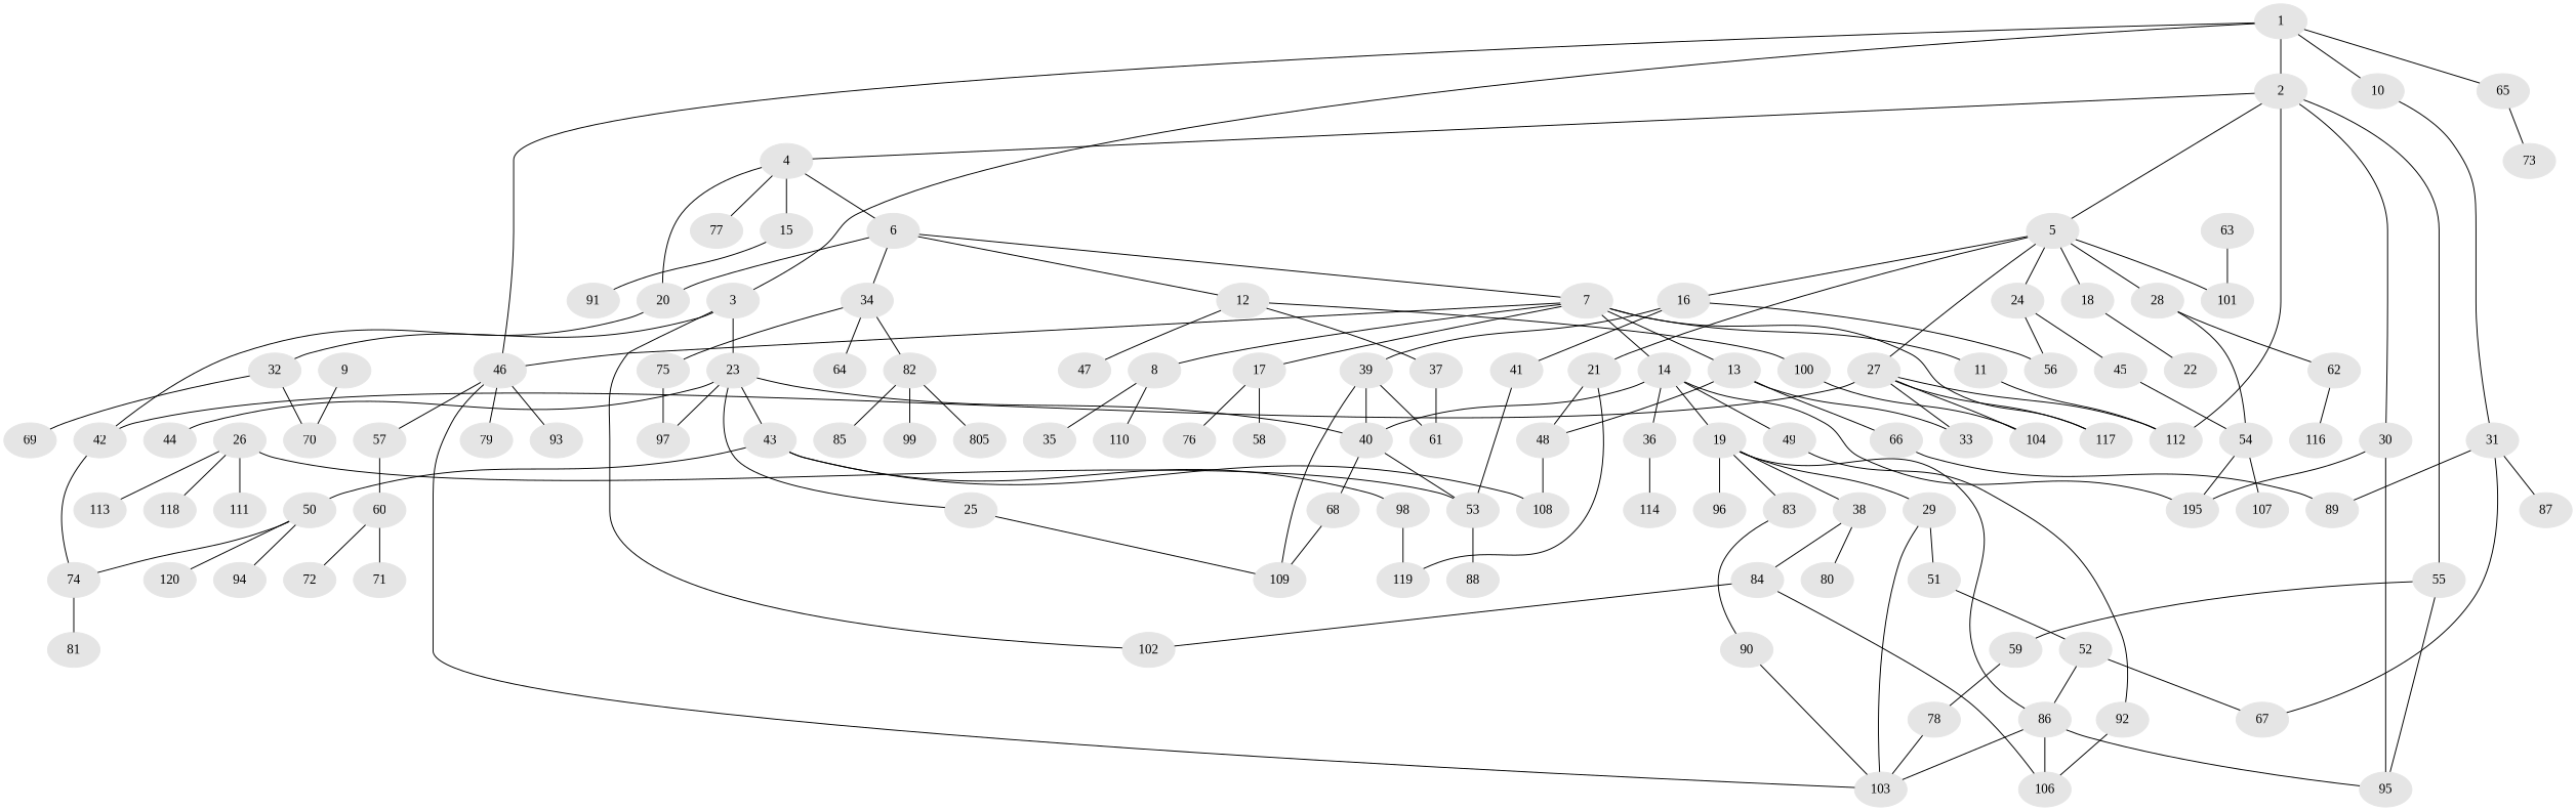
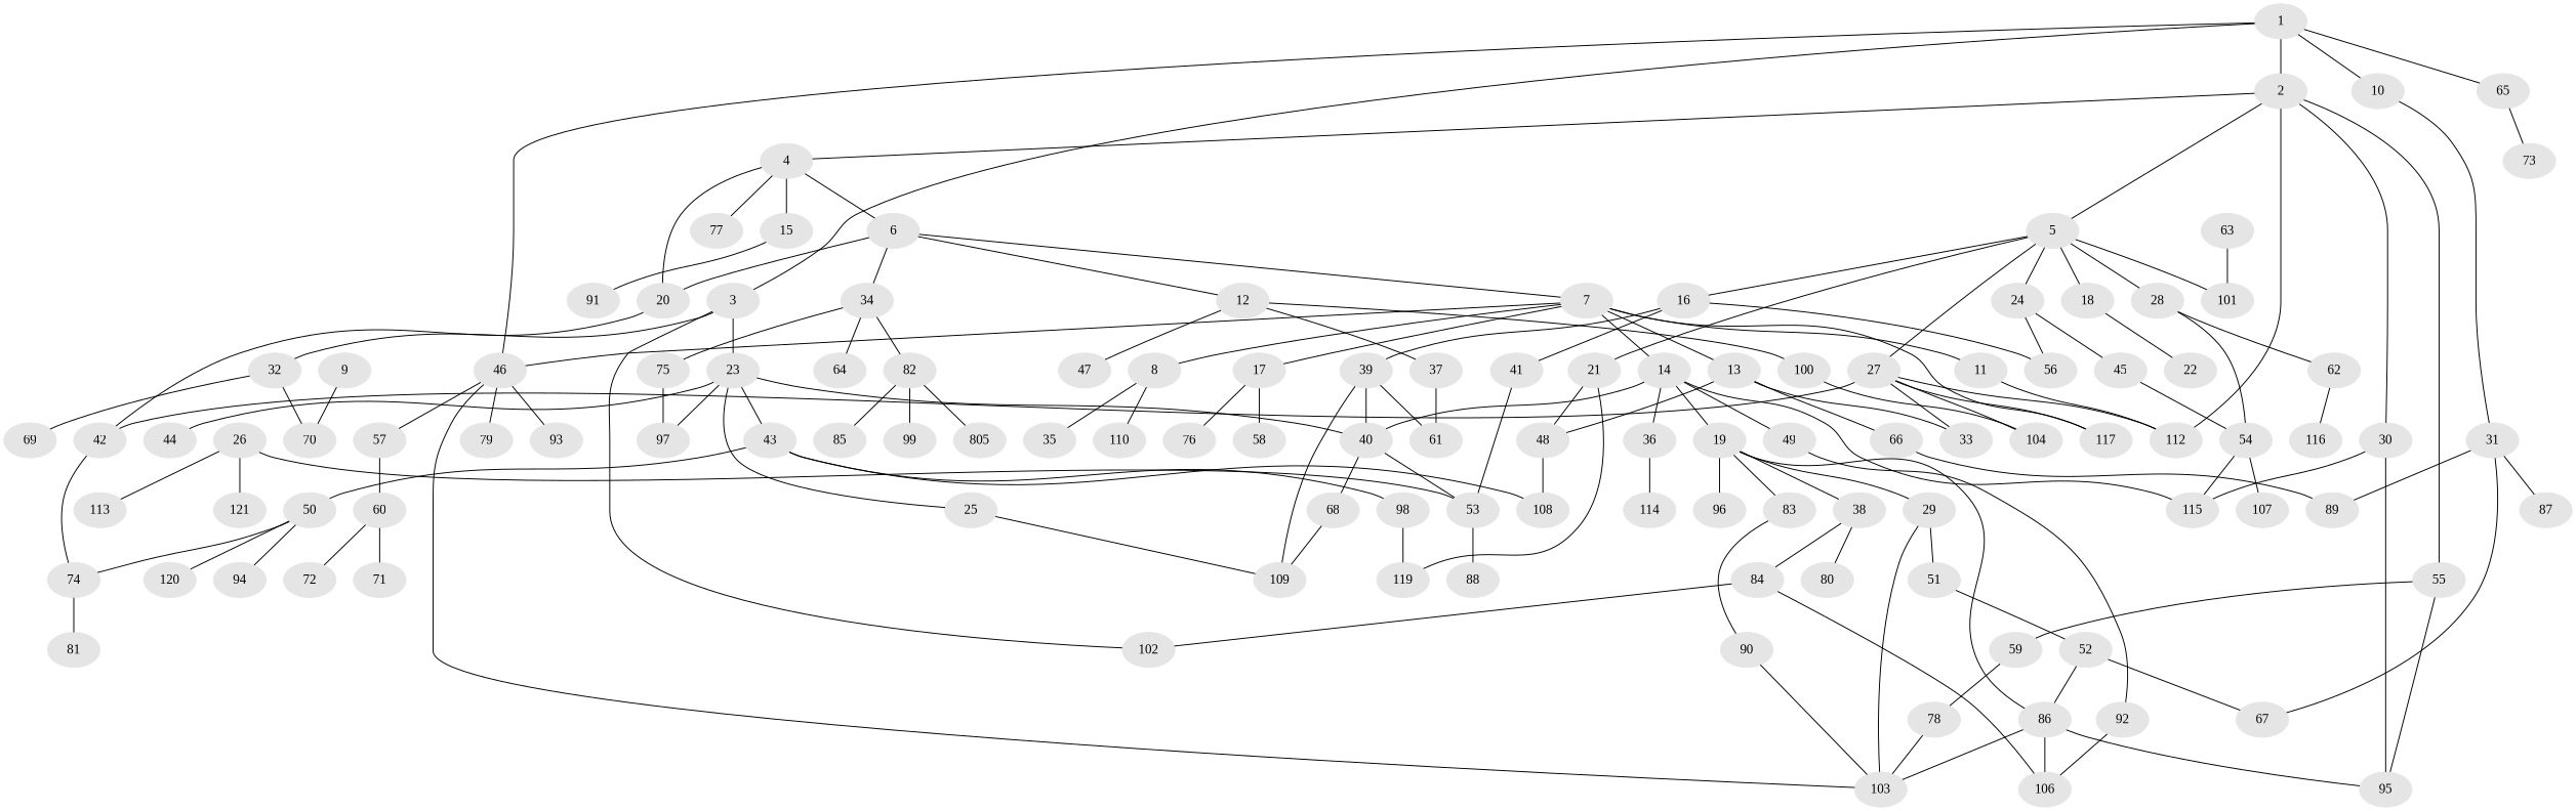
  graph {
    fontname="Liberation Serif"
    node [color=gray90 fontname="Liberation Serif" style=filled]
    edge [fontname="Liberation Serif"]
    1
    2
    3
    10
    46
    65
    4
    5
    30
    55
    112
    23
    32
    102
    31
    103
    57
    79
    93
    73
    6
    15
    20
    77
    16
    18
    21
    24
    27
    28
    101
    9
    70
-   115 [label=195]
+   115
    95
    59
    40
    25
    43
    44
    97
    69
    7
    12
    34
    91
    42
    39
    41
    56
    22
    48
    119
    45
    117
    33
    104
    54
    62
    63
    8
    11
    13
    14
    17
    37
    47
    100
    26
    53
-   111
+   111 [label=121]
    113
-   118
    64
    75
    82
    35
    110
    66
    19
    36
    49
    58
    76
    67
    87
    89
    61
    108
    29
    38
    83
    86
    96
    114
    68
    92
    109
    51
    80
    84
    90
    106
    74
    50
    98
    88
    107
    116
    52
    85
    99
    n113 [label=805]
    81
    94
    120
    60
    78
    71
    72
    1 -- 2
    1 -- 3
    1 -- 10
    1 -- 46
    1 -- 65
    2 -- 4
    2 -- 5
    2 -- 30
    2 -- 55
    2 -- 112
    3 -- 23
    3 -- 32
    3 -- 102
    10 -- 31
    46 -- 103
    46 -- 57
    46 -- 79
    46 -- 93
    65 -- 73
    4 -- 6
    4 -- 15
    4 -- 20
    4 -- 77
    5 -- 16
    5 -- 18
    5 -- 21
    5 -- 24
    5 -- 27
    5 -- 28
    5 -- 101
    30 -- 115
    30 -- 95
    55 -- 95
    55 -- 59
    23 -- 40
    23 -- 25
    23 -- 43
    23 -- 44
    23 -- 97
    32 -- 70
    32 -- 69
    31 -- 67
    31 -- 87
    31 -- 89
    57 -- 60
    6 -- 20
    6 -- 7
    6 -- 12
    6 -- 34
    15 -- 91
    20 -- 42
    16 -- 39
    16 -- 41
    16 -- 56
    18 -- 22
    21 -- 48
    21 -- 119
    24 -- 56
    24 -- 45
    27 -- 112
    27 -- 42
    27 -- 117
    27 -- 33
    27 -- 104
    28 -- 54
    28 -- 62
    9 -- 70
    59 -- 78
    40 -- 53
    40 -- 68
    25 -- 109
    43 -- 108
    43 -- 50
    43 -- 98
    7 -- 46
    7 -- 117
    7 -- 8
    7 -- 11
    7 -- 13
    7 -- 14
    7 -- 17
    12 -- 37
    12 -- 47
    12 -- 100
    34 -- 64
    34 -- 75
    34 -- 82
    42 -- 74
    39 -- 40
    39 -- 61
    39 -- 109
    41 -- 53
    48 -- 108
    45 -- 54
    54 -- 115
    54 -- 107
    62 -- 116
    63 -- 101
    8 -- 35
    8 -- 110
    11 -- 112
    13 -- 48
    13 -- 33
    13 -- 66
    14 -- 115
    14 -- 40
    14 -- 19
    14 -- 36
    14 -- 49
    17 -- 58
    17 -- 76
    37 -- 61
    100 -- 104
    26 -- 53
    26 -- 111
    26 -- 113
-   26 -- 118
    53 -- 88
    75 -- 97
    82 -- 85
    82 -- 99
    82 -- n113
    66 -- 89
    19 -- 29
    19 -- 38
    19 -- 83
    19 -- 86
    19 -- 96
    36 -- 114
    49 -- 92
    29 -- 103
    29 -- 51
    38 -- 80
    38 -- 84
    83 -- 90
    86 -- 103
    86 -- 95
    86 -- 106
    68 -- 109
    92 -- 106
    51 -- 52
    84 -- 102
    84 -- 106
    90 -- 103
    74 -- 81
    50 -- 74
    50 -- 94
    50 -- 120
    98 -- 119
    52 -- 67
    52 -- 86
    60 -- 71
    60 -- 72
    78 -- 103
  }
